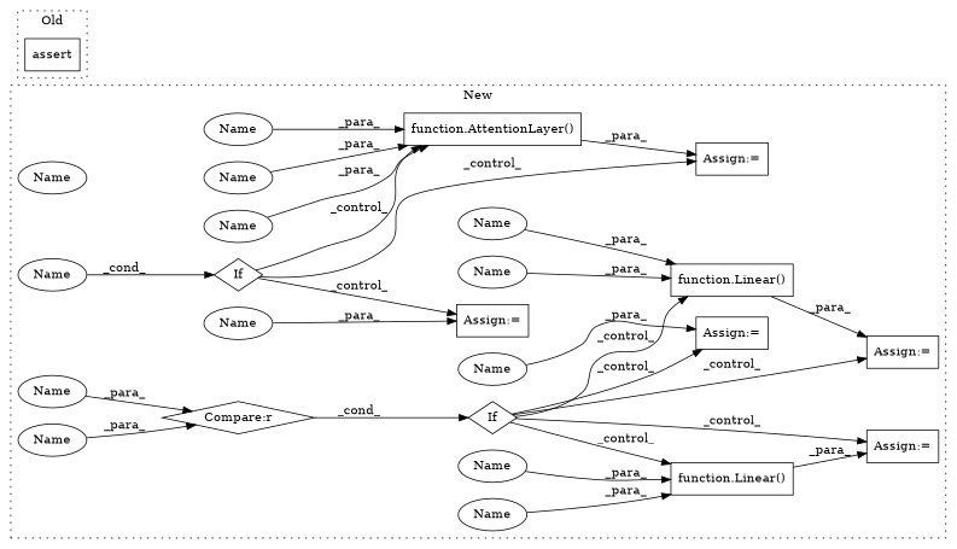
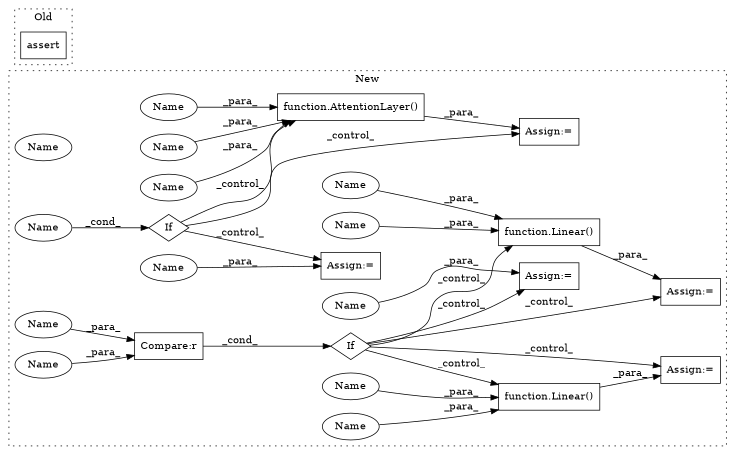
  digraph {
    rankdir=LR
    node [a=87 l=3 s=14401 shape=ellipse]
    n1 [a=75 l="7,1" label="function.Linear()" s="14477,14517" shape=box]
    n2 [a=96 label=If s=14398 shape=diamond]
-   n3 [a=40 l=35 label="Compare:r" shape=diamond]
+   n3 [a=40 l=35 label="Compare:r" shape=box]
    n4 [a=75 l="7,1" label="function.Linear()" s="14556,14596" shape=box]
    n5 [a=75 l="15,13" label="function.AttentionLayer()" s="15026,15087" shape=box]
    n6 [a=96 label=If s=14941 shape=diamond]
    n7 [l=9 label=Name s=14944]
    n8 [a=68 label="Assign:=" s=14474 shape=box]
    n9 [a=68 label="Assign:=" s=14673 shape=box]
    n10 [a=68 label="Assign:=" s=15141 shape=box]
    n11 [a=68 label="Assign:=" s=14553 shape=box]
    n12 [a=68 label="Assign:=" s=15023 shape=box]
    n13 [l=11 label=Name s=14506]
    n14 [l=11 label=Name s=14425]
    n15 [l=11 label=Name s=15041]
    n16 [l=11 label=Name s=15076]
    n17 [l=11 label=Name s=14585]
    n18 [l=9 label=Name s=14944]
    n19 [l=4 label=Name s=14676]
    n20 [l=4 label=Name s=15144]
    n21 [l=20 label=Name s=14484]
    n22 [l=20 label=Name]
    n23 [l=20 label=Name s=15054]
    n24 [l=20 label=Name s=14563]
    n25 [a=65 l=7 label=assert s=13978 shape=box]
    subgraph cluster_1 {
      label=New
      style=dotted
      n1
      n2
      n3
      n4
      n5
      n6
      n7
      n8
      n9
      n10
      n11
      n12
      n13
      n14
      n15
      n16
      n17
      n18
      n19
      n20
      n21
      n22
      n23
      n24
    }
    subgraph cluster_2 {
      label=Old
      style=dotted
      n25
    }
    n1 -> n8 [label=_para_]
    n2 -> n1 [label=_control_]
    n2 -> n4 [label=_control_]
    n2 -> n8 [label=_control_]
    n2 -> n9 [label=_control_]
    n2 -> n11 [label=_control_]
    n3 -> n2 [label=_cond_]
    n4 -> n11 [label=_para_]
    n5 -> n12 [label=_para_]
    n6 -> n5 [label=_control_]
    n6 -> n10 [label=_control_]
    n6 -> n12 [label=_control_]
    n13 -> n1 [label=_para_]
    n14 -> n3 [label=_para_]
    n15 -> n5 [label=_para_]
    n16 -> n5 [label=_para_]
    n17 -> n4 [label=_para_]
    n18 -> n6 [label=_cond_]
    n19 -> n9 [label=_para_]
    n20 -> n10 [label=_para_]
    n21 -> n1 [label=_para_]
    n22 -> n3 [label=_para_]
    n23 -> n5 [label=_para_]
    n24 -> n4 [label=_para_]
  }
